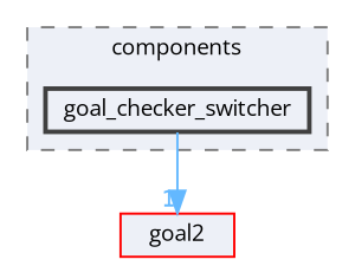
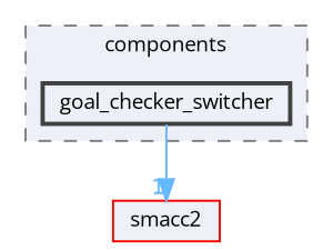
  digraph {
    compound=true
    fontname="Open Sans"
    node [fillcolor="#edf0f7" fontname="Open Sans" fontsize=10 shape=box]
    n1 [color=grey25 height=0.2 label=goal_checker_switcher style="filled,bold" width=0.4]
-   n2 [color=red height=0.2 label=goal2 style=filled width=0.4]
+   n2 [color=red height=0.2 label=smacc2 style=filled width=0.4]
    subgraph cluster_1 {
      bgcolor="#edf0f7"
      fontsize=10
      label=components
      pencolor=grey50
      style="filled,dashed"
      n1
    }
    n1 -> n2 [color=steelblue1 fontcolor=steelblue1 fontname="Open Sans" fontsize=10 headlabel=1 labeldistance=1.5 labelfontname=Helvetica labelfontsize=10]
  }
